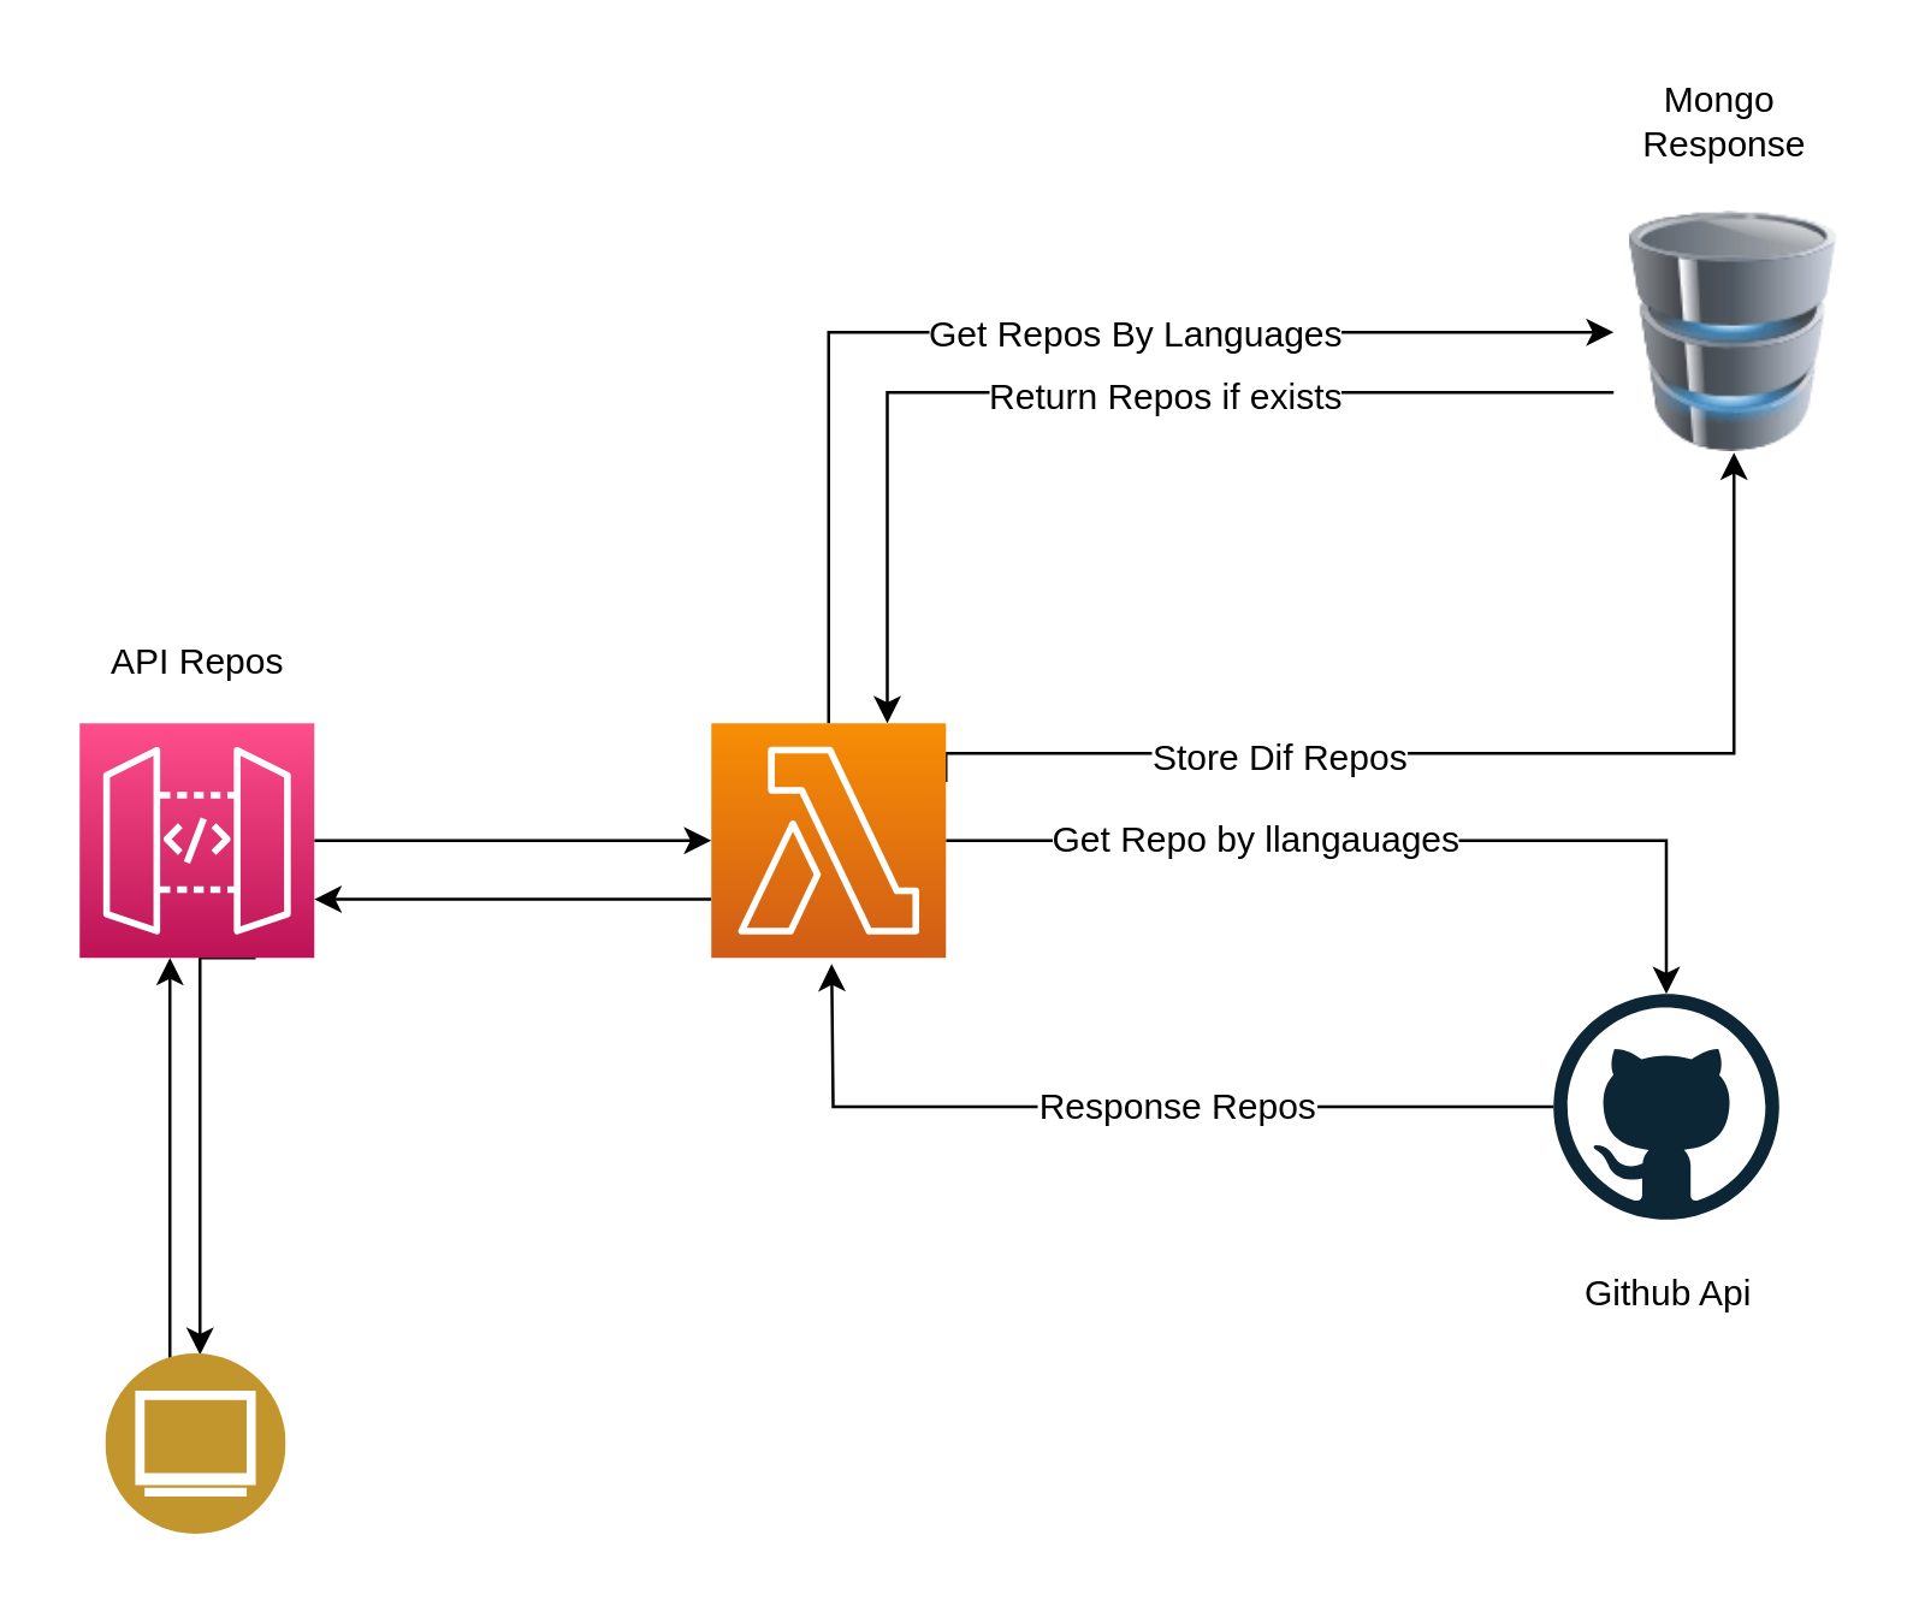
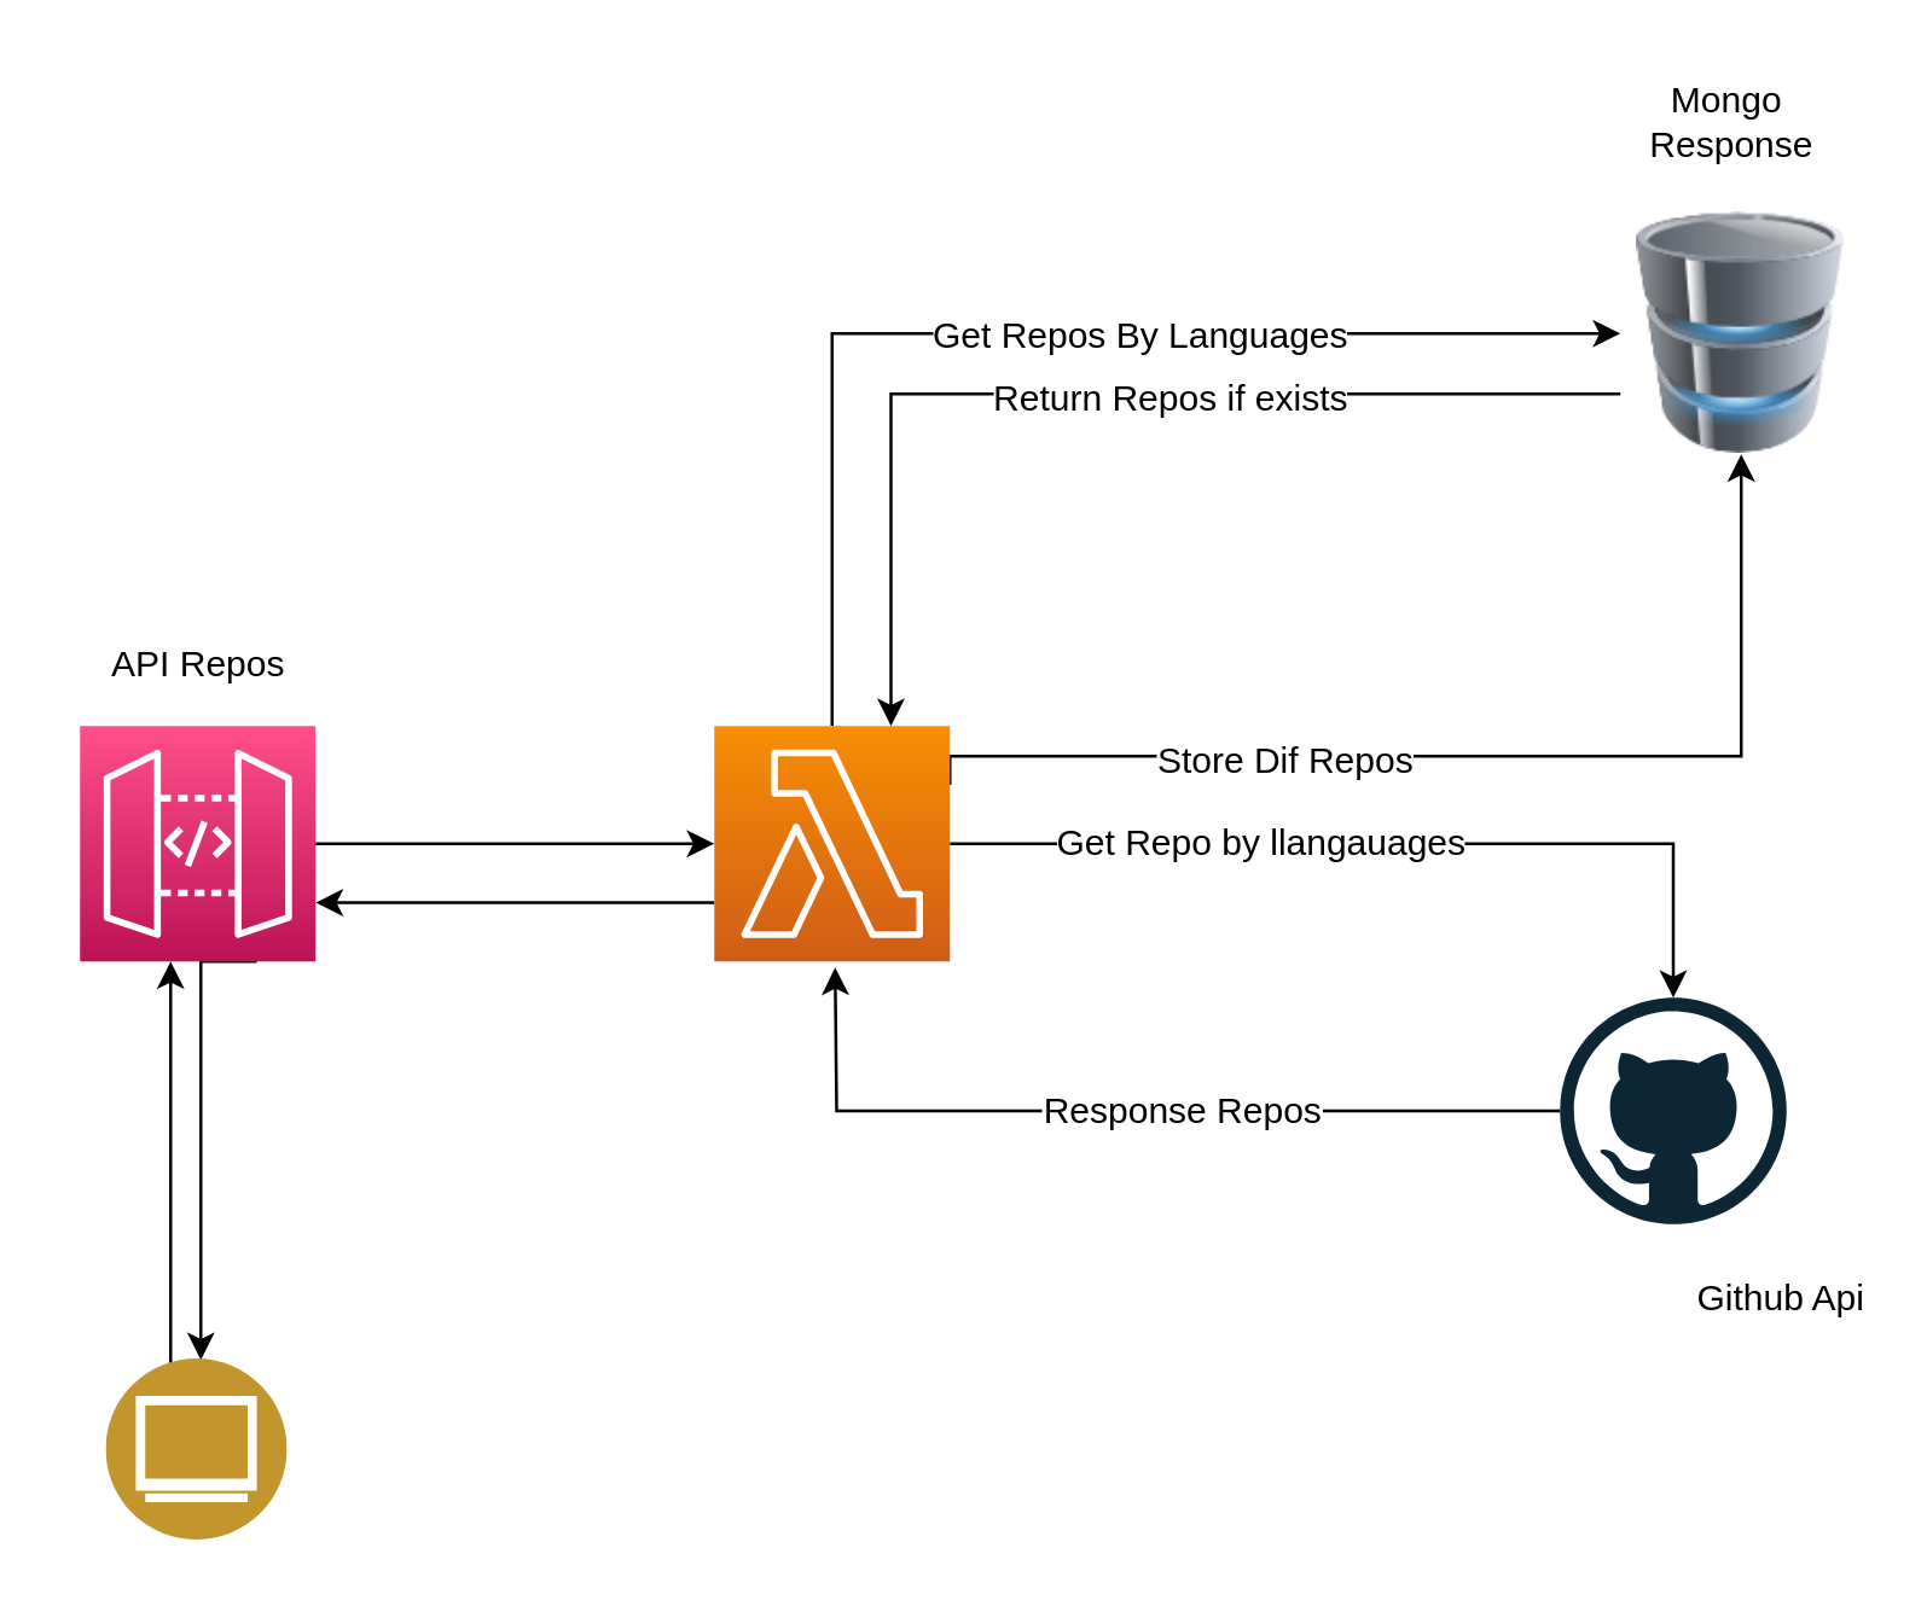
  <mxCell id="0" />
  <mxCell id="1" parent="0" />
  <mxCell id="2" style="edgeStyle=orthogonalEdgeStyle;rounded=0;orthogonalLoop=1;jettySize=auto;html=1;exitX=0;exitY=0.75;exitDx=0;exitDy=0;entryX=0.75;entryY=0;entryDx=0;entryDy=0;entryPerimeter=0;" parent="1" source="4" target="15" edge="1"><mxGeometry relative="1" as="geometry" /></mxCell>
  <mxCell id="3" value="&lt;font style=&quot;font-size: 12px;&quot;&gt;Return Repos if exists&lt;/font&gt;" style="edgeLabel;html=1;align=center;verticalAlign=middle;resizable=0;points=[];" parent="2" vertex="1" connectable="0"><mxGeometry x="0.053" y="1" relative="1" as="geometry"><mxPoint x="35" as="offset" /></mxGeometry></mxCell>
  <mxCell id="4" value="" style="image;html=1;image=img/lib/clip_art/computers/Database_128x128.png" parent="1" vertex="1"><mxGeometry x="536" y="70" width="80" height="80" as="geometry" /></mxCell>
  <mxCell id="5" style="edgeStyle=orthogonalEdgeStyle;rounded=0;orthogonalLoop=1;jettySize=auto;html=1;" parent="1" source="7" target="15" edge="1"><mxGeometry relative="1" as="geometry" /></mxCell>
  <mxCell id="6" style="edgeStyle=orthogonalEdgeStyle;rounded=0;orthogonalLoop=1;jettySize=auto;html=1;exitX=0.75;exitY=1;exitDx=0;exitDy=0;exitPerimeter=0;" parent="1" source="7" target="17" edge="1"><mxGeometry relative="1" as="geometry"><Array as="points"><mxPoint x="66" y="318" /></Array></mxGeometry></mxCell>
  <mxCell id="7" value="" style="sketch=0;points=[[0,0,0],[0.25,0,0],[0.5,0,0],[0.75,0,0],[1,0,0],[0,1,0],[0.25,1,0],[0.5,1,0],[0.75,1,0],[1,1,0],[0,0.25,0],[0,0.5,0],[0,0.75,0],[1,0.25,0],[1,0.5,0],[1,0.75,0]];outlineConnect=0;fontColor=#232F3E;gradientColor=#FF4F8B;gradientDirection=north;fillColor=#BC1356;strokeColor=#ffffff;dashed=0;verticalLabelPosition=bottom;verticalAlign=top;align=center;html=1;fontSize=12;fontStyle=0;aspect=fixed;shape=mxgraph.aws4.resourceIcon;resIcon=mxgraph.aws4.api_gateway;" parent="1" vertex="1"><mxGeometry x="26" y="240" width="78" height="78" as="geometry" /></mxCell>
  <mxCell id="8" style="edgeStyle=orthogonalEdgeStyle;rounded=0;orthogonalLoop=1;jettySize=auto;html=1;" parent="1" source="15" target="4" edge="1"><mxGeometry relative="1" as="geometry"><Array as="points"><mxPoint x="275" y="110" /></Array></mxGeometry></mxCell>
  <mxCell id="9" value="&lt;font style=&quot;font-size: 12px;&quot;&gt;Get Repos By Languages&lt;/font&gt;" style="edgeLabel;html=1;align=center;verticalAlign=middle;resizable=0;points=[];" parent="8" vertex="1" connectable="0"><mxGeometry x="-0.105" y="2" relative="1" as="geometry"><mxPoint x="56" y="2" as="offset" /></mxGeometry></mxCell>
  <mxCell id="10" style="edgeStyle=orthogonalEdgeStyle;rounded=0;orthogonalLoop=1;jettySize=auto;html=1;" parent="1" source="15" target="20" edge="1"><mxGeometry relative="1" as="geometry" /></mxCell>
  <mxCell id="11" value="&lt;font style=&quot;font-size: 12px;&quot;&gt;Get Repo by llangauages&lt;/font&gt;" style="edgeLabel;html=1;align=center;verticalAlign=middle;resizable=0;points=[];" parent="10" vertex="1" connectable="0"><mxGeometry x="-0.477" y="1" relative="1" as="geometry"><mxPoint x="26" as="offset" /></mxGeometry></mxCell>
  <mxCell id="12" style="edgeStyle=orthogonalEdgeStyle;rounded=0;orthogonalLoop=1;jettySize=auto;html=1;exitX=1;exitY=0.25;exitDx=0;exitDy=0;exitPerimeter=0;entryX=0.5;entryY=1;entryDx=0;entryDy=0;" parent="1" source="15" target="4" edge="1"><mxGeometry relative="1" as="geometry"><Array as="points"><mxPoint x="314" y="250" /><mxPoint x="576" y="250" /></Array></mxGeometry></mxCell>
  <mxCell id="13" value="&lt;font style=&quot;font-size: 12px;&quot;&gt;Store Dif Repos&lt;/font&gt;" style="edgeLabel;html=1;align=center;verticalAlign=middle;resizable=0;points=[];" parent="12" vertex="1" connectable="0"><mxGeometry x="-0.357" y="-1" relative="1" as="geometry"><mxPoint x="1" as="offset" /></mxGeometry></mxCell>
  <mxCell id="14" style="edgeStyle=orthogonalEdgeStyle;rounded=0;orthogonalLoop=1;jettySize=auto;html=1;exitX=0;exitY=0.75;exitDx=0;exitDy=0;exitPerimeter=0;entryX=1;entryY=0.75;entryDx=0;entryDy=0;entryPerimeter=0;" parent="1" source="15" target="7" edge="1"><mxGeometry relative="1" as="geometry" /></mxCell>
  <mxCell id="15" value="" style="sketch=0;points=[[0,0,0],[0.25,0,0],[0.5,0,0],[0.75,0,0],[1,0,0],[0,1,0],[0.25,1,0],[0.5,1,0],[0.75,1,0],[1,1,0],[0,0.25,0],[0,0.5,0],[0,0.75,0],[1,0.25,0],[1,0.5,0],[1,0.75,0]];outlineConnect=0;fontColor=#232F3E;gradientColor=#F78E04;gradientDirection=north;fillColor=#D05C17;strokeColor=#ffffff;dashed=0;verticalLabelPosition=bottom;verticalAlign=top;align=center;html=1;fontSize=12;fontStyle=0;aspect=fixed;shape=mxgraph.aws4.resourceIcon;resIcon=mxgraph.aws4.lambda;" parent="1" vertex="1"><mxGeometry x="236" y="240" width="78" height="78" as="geometry" /></mxCell>
  <mxCell id="16" style="edgeStyle=orthogonalEdgeStyle;rounded=0;orthogonalLoop=1;jettySize=auto;html=1;" parent="1" source="17" target="7" edge="1"><mxGeometry relative="1" as="geometry"><Array as="points"><mxPoint x="56" y="380" /><mxPoint x="56" y="380" /></Array></mxGeometry></mxCell>
  <mxCell id="17" value="" style="image;aspect=fixed;perimeter=ellipsePerimeter;html=1;align=center;shadow=0;dashed=0;fontColor=#4277BB;labelBackgroundColor=default;fontSize=12;spacingTop=3;image=img/lib/ibm/users/browser.svg;" parent="1" vertex="1"><mxGeometry x="35" y="450" width="60" height="60" as="geometry" /></mxCell>
  <mxCell id="18" style="edgeStyle=orthogonalEdgeStyle;rounded=0;orthogonalLoop=1;jettySize=auto;html=1;" parent="1" source="20" edge="1"><mxGeometry relative="1" as="geometry"><mxPoint x="276" y="320" as="targetPoint" /></mxGeometry></mxCell>
  <mxCell id="19" value="&lt;font style=&quot;font-size: 12px;&quot;&gt;Response Repos&lt;/font&gt;" style="edgeLabel;html=1;align=center;verticalAlign=middle;resizable=0;points=[];" parent="18" vertex="1" connectable="0"><mxGeometry x="0.03" y="2" relative="1" as="geometry"><mxPoint x="22" y="-2" as="offset" /></mxGeometry></mxCell>
  <mxCell id="20" value="" style="dashed=0;outlineConnect=0;html=1;align=center;labelPosition=center;verticalLabelPosition=bottom;verticalAlign=top;shape=mxgraph.weblogos.github" parent="1" vertex="1"><mxGeometry x="516" y="330" width="75" height="75" as="geometry" /></mxCell>
- <mxCell id="21" value="Github Api" style="text;html=1;align=center;verticalAlign=middle;resizable=0;points=[];autosize=1;strokeColor=none;fillColor=none;" parent="1" vertex="1"><mxGeometry x="513.5" y="415" width="80" height="30" as="geometry" /></mxCell>
+ <mxCell id="21" value="Github Api" style="text;html=1;align=center;verticalAlign=middle;resizable=0;points=[];autosize=1;strokeColor=none;fillColor=none;" parent="1" vertex="1"><mxGeometry x="548.5" y="415" width="80" height="30" as="geometry" /></mxCell>
  <mxCell id="22" value="Mongo&lt;br&gt;&amp;nbsp;Response" style="text;html=1;align=center;verticalAlign=middle;resizable=0;points=[];autosize=1;strokeColor=none;fillColor=none;" parent="1" vertex="1"><mxGeometry x="536" y="20" width="70" height="40" as="geometry" /></mxCell>
  <mxCell id="23" value="API Repos" style="text;html=1;align=center;verticalAlign=middle;resizable=0;points=[];autosize=1;strokeColor=none;fillColor=none;" parent="1" vertex="1"><mxGeometry x="20" y="205" width="90" height="30" as="geometry" /></mxCell>
